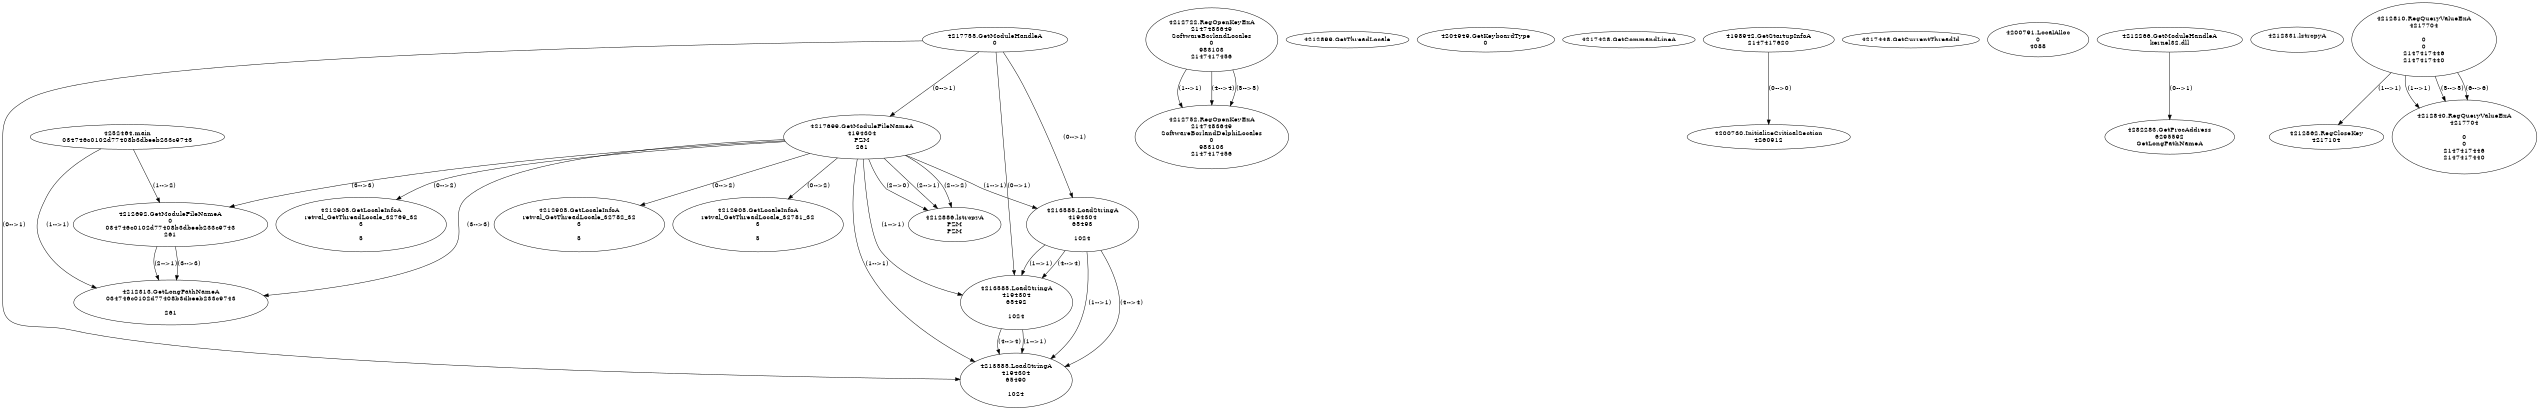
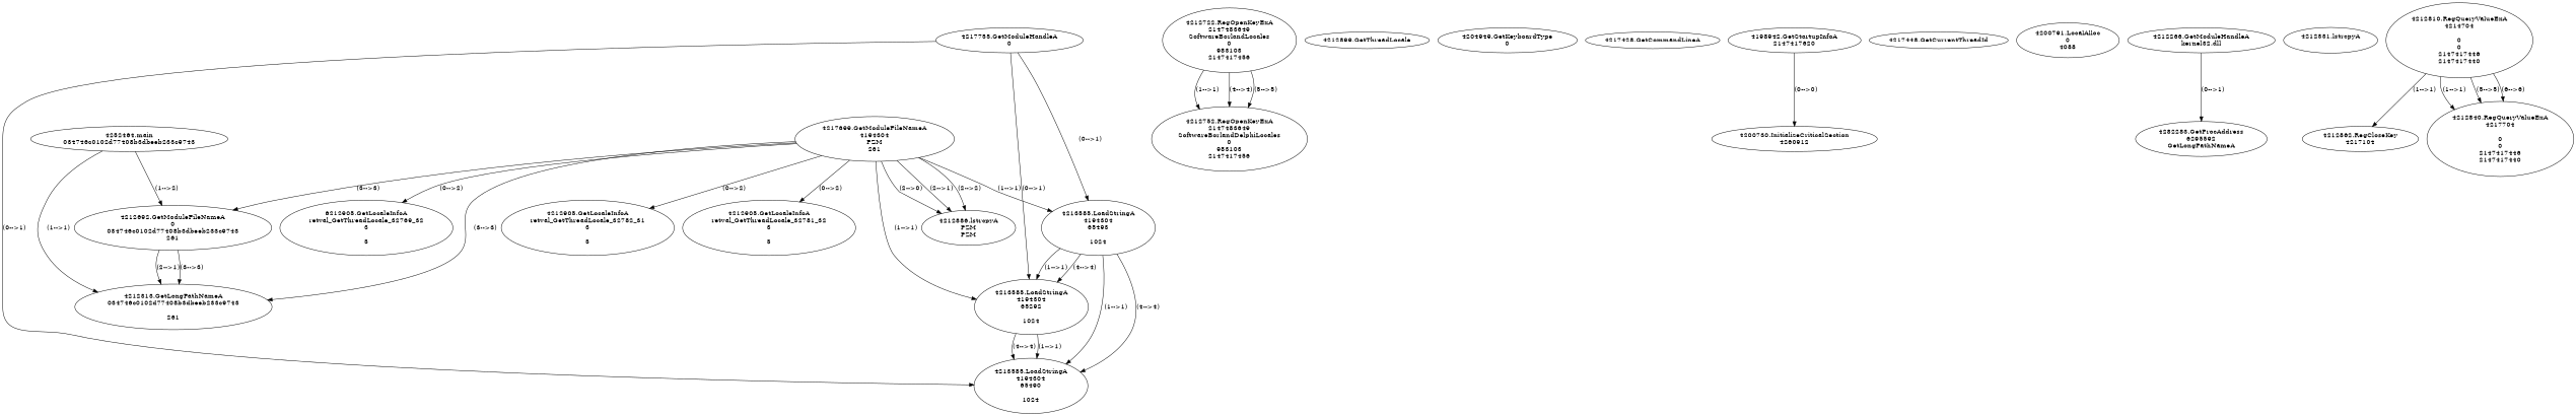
  digraph {
    n1 [label="4252464.main\n034746c0102d77408b3dbeeb233c9743"]
    n2 [label="4212692.GetModuleFileNameA\n0\n034746c0102d77408b3dbeeb233c9743\n261"]
    n3 [label="4212313.GetLongPathNameA\n034746c0102d77408b3dbeeb233c9743\n\n261"]
    n4 [label="4217755.GetModuleHandleA\n0"]
    n5 [label="4217699.GetModuleFileNameA\n4194304\nPZM\n261"]
    n6 [label="4213585.LoadStringA\n4194304\n65493\n\n1024"]
-   n7 [label="4213585.LoadStringA\n4194304\n65492\n\n1024"]
+   n7 [label="4213585.LoadStringA\n4194304\n65292\n\n1024"]
    n8 [label="4213585.LoadStringA\n4194304\n65490\n\n1024"]
    n9 [label="4212886.lstrcpyA\nPZM\nPZM"]
-   n10 [label="4212905.GetLocaleInfoA\nretval_GetThreadLocale_32769_32\n3\n\n5"]
-   n11 [label="4212905.GetLocaleInfoA\nretval_GetThreadLocale_32782_32\n3\n\n5"]
+   n10 [label="6212905.GetLocaleInfoA\nretval_GetThreadLocale_32769_32\n3\n\n5"]
+   n11 [label="4212905.GetLocaleInfoA\nretval_GetThreadLocale_32782_31\n3\n\n5"]
    n12 [label="4212905.GetLocaleInfoA\nretval_GetThreadLocale_32781_32\n3\n\n5"]
    n13 [label="4212722.RegOpenKeyExA\n2147483649\nSoftware\Borland\Locales\n0\n983103\n2147417456"]
    n14 [label="4212752.RegOpenKeyExA\n2147483649\nSoftware\Borland\Delphi\Locales\n0\n983103\n2147417456"]
    n15 [label="4212899.GetThreadLocale\n"]
    n16 [label="4204949.GetKeyboardType\n0"]
    n17 [label="4217428.GetCommandLineA\n"]
    n18 [label="4198942.GetStartupInfoA\n2147417620"]
    n19 [label="4200730.InitializeCriticalSection\n4260912"]
    n20 [label="4217448.GetCurrentThreadId\n"]
    n21 [label="4200791.LocalAlloc\n0\n4088"]
    n22 [label="4212266.GetModuleHandleA\nkernel32.dll"]
    n23 [label="4282283.GetProcAddress\n6295592\nGetLongPathNameA"]
    n24 [label="4212331.lstrcpyA\n\n"]
-   n25 [label="4212810.RegQueryValueExA\n4217704\n\n0\n0\n2147417446\n2147417440"]
+   n25 [label="4212810.RegQueryValueExA\n4214704\n\n0\n0\n2147417446\n2147417440"]
    n26 [label="4212862.RegCloseKey\n4217104"]
    n27 [label="4212840.RegQueryValueExA\n4217704\n\n0\n0\n2147417446\n2147417440"]
    n1 -> n2 [label="(1-->2)"]
    n1 -> n3 [label="(1-->1)"]
    n2 -> n3 [label="(2-->1)"]
    n2 -> n3 [label="(3-->3)"]
-   n4 -> n5 [label="(0-->1)"]
    n4 -> n6 [label="(0-->1)"]
    n4 -> n7 [label="(0-->1)"]
    n4 -> n8 [label="(0-->1)"]
    n5 -> n2 [label="(3-->3)"]
    n5 -> n3 [label="(3-->3)"]
    n5 -> n6 [label="(1-->1)"]
    n5 -> n7 [label="(1-->1)"]
-   n5 -> n8 [label="(1-->1)"]
    n5 -> n9 [label="(2-->1)"]
    n5 -> n9 [label="(2-->2)"]
    n5 -> n9 [label="(2-->0)"]
    n5 -> n10 [label="(0-->2)"]
    n5 -> n11 [label="(0-->2)"]
    n5 -> n12 [label="(0-->2)"]
    n6 -> n7 [label="(1-->1)"]
    n6 -> n7 [label="(4-->4)"]
    n6 -> n8 [label="(1-->1)"]
    n6 -> n8 [label="(4-->4)"]
    n7 -> n8 [label="(1-->1)"]
    n7 -> n8 [label="(4-->4)"]
    n13 -> n14 [label="(1-->1)"]
    n13 -> n14 [label="(4-->4)"]
    n13 -> n14 [label="(5-->5)"]
    n18 -> n19 [label="(0-->0)"]
    n22 -> n23 [label="(0-->1)"]
    n25 -> n26 [label="(1-->1)"]
    n25 -> n27 [label="(1-->1)"]
    n25 -> n27 [label="(5-->5)"]
    n25 -> n27 [label="(6-->6)"]
  }
